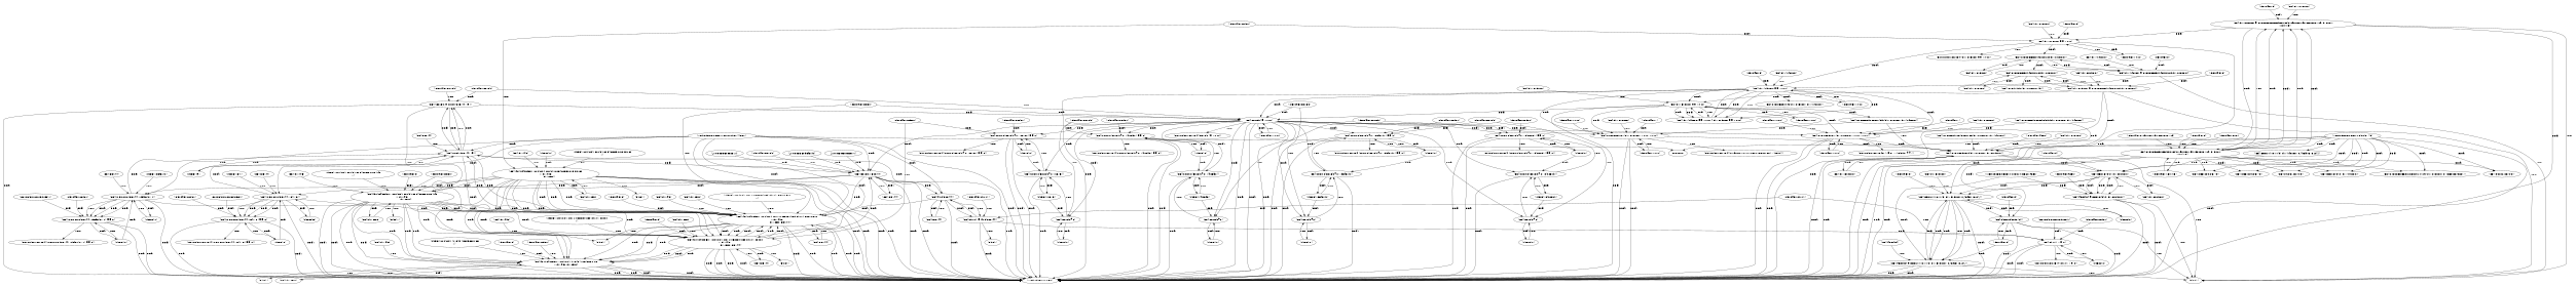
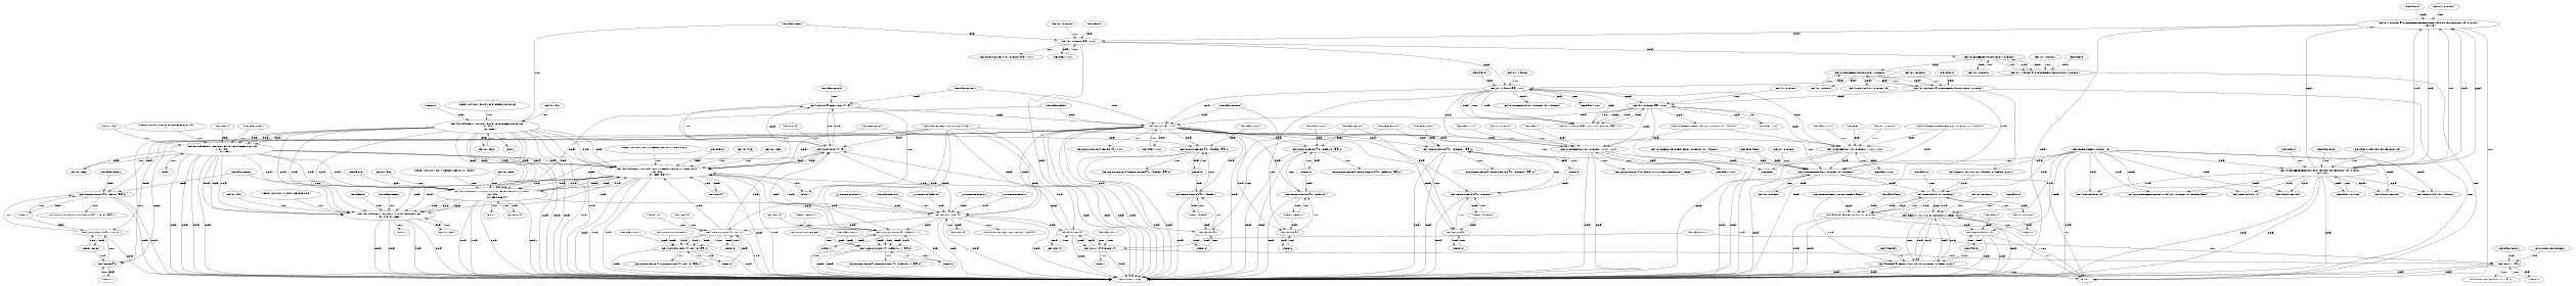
  digraph {
    fontname="DejaVu Sans"
    node [fontname="DejaVu Sans"]
    edge [fontname="DejaVu Sans"]
    n1 [label="(Call,*equals = strchr(argv[i], '='))"]
    n2 [label="(Call,strchr(argv[i], '='))"]
    n3 [label="(Call,equals != NULL)"]
    n4 [label="(Block,)"]
    n5 [label="(MethodReturn,RET)"]
    n6 [label="(Call,equals - argv[i])"]
    n7 [label="(Call,fprintf(stderr, \"%s(%s): %s: unrecognized chunk option\n\", d->file,\n               d->test, argv[i]))"]
    n8 [label="(Call,fprintf(stderr, \"%s(%s): %s: unrecognized chunk argument\n\", d->file,\n         d->test, argv[i]))"]
-   n9 [label="(Literal,'=')"]
    n10 [label="(Call,strcmp(equals+1, \"default\") == 0)"]
    n11 [label="(Call,strcmp(equals+1, \"default\"))"]
    n12 [label="(Call,equals+1)"]
    n13 [label="(Call,strcmp(equals+1, \"discard\") == 0)"]
    n14 [label="(Call,strcmp(equals+1, \"discard\"))"]
    n15 [label="(Call,equals+1)"]
    n16 [label="(Call,strcmp(equals+1, \"if-safe\") == 0)"]
    n17 [label="(Call,strcmp(equals+1, \"if-safe\"))"]
    n18 [label="(Call,equals+1)"]
    n19 [label="(Call,strcmp(equals+1, \"save\") == 0)"]
    n20 [label="(Call,strcmp(equals+1, \"save\"))"]
    n21 [label="(Call,equals+1)"]
    n22 [label="(Call,png_read_row(d->png_ptr, NULL, NULL))"]
    n23 [label="(Call,png_read_row(d->png_ptr, NULL, NULL))"]
    n24 [label="(ControlStructure,if (equals != NULL))"]
    n25 [label="(Identifier,NULL)"]
    n26 [label="(Call,memcmp(argv[i], \"all\", 3))"]
    n27 [label="(Call,find(argv[i]))"]
    n28 [label="(Call,memcmp(argv[i], \"default\", 7))"]
    n29 [label="(Call,argv[i])"]
+   n30 [label="(ControlStructure,switch (equals - argv[i]))"]
    n31 [label="(Call,fprintf(stderr, \"%s(%s): invalid interlace type\n\", d->file, d->test))"]
    n32 [label="(Call,argv[i])"]
    n33 [label="(Block,)"]
    n34 [label="(Call,argv[i])"]
    n35 [label="(Call,memcmp(argv[i], \"all\", 3) == 0)"]
    n36 [label="(Literal,3)"]
    n37 [label="(Literal,0)"]
    n38 [label="(ControlStructure,if (memcmp(argv[i], \"all\", 3) == 0))"]
    n39 [label="(Call,chunk = find(argv[i]))"]
    n40 [label="(Call,argv[i])"]
    n41 [label="(Call,memcmp(argv[i], \"default\", 7) == 0)"]
    n42 [label="(Literal,7)"]
    n43 [label="(ControlStructure,if (strcmp(equals+1, \"default\") == 0))"]
    n44 [label="(Literal,0)"]
    n45 [label="(Literal,\"default\")"]
    n46 [label="(Literal,1)"]
    n47 [label="(ControlStructure,if (strcmp(equals+1, \"discard\") == 0))"]
    n48 [label="(Literal,0)"]
    n49 [label="(Literal,\"discard\")"]
    n50 [label="(Literal,1)"]
    n51 [label="(Literal,0)"]
    n52 [label="(ControlStructure,if (strcmp(equals+1, \"if-safe\") == 0))"]
    n53 [label="(Literal,\"if-safe\")"]
    n54 [label="(Literal,1)"]
    n55 [label="(Literal,0)"]
    n56 [label="(ControlStructure,if (strcmp(equals+1, \"save\") == 0))"]
    n57 [label="(Literal,\"save\")"]
    n58 [label="(Literal,1)"]
    n59 [label="(Call,png_read_end(d->png_ptr, d->end_ptr))"]
    n60 [label="(Identifier,NULL)"]
    n61 [label="(ControlStructure,if (PNG_ROW_IN_INTERLACE_PASS(y, ipass)))"]
    n62 [label="(Identifier,NULL)"]
-   n63 [label="(ControlStructure,for (y=0; y<height; ++y))"]
    n64 [label="(Call,d->end_ptr == NULL)"]
    n65 [label="(Identifier,NULL)"]
    n66 [label="(Call,d->info_ptr == NULL || d->end_ptr == NULL)"]
    n67 [label="(Call,png_get_image_width(d->png_ptr, d->info_ptr))"]
    n68 [label="(Block,)"]
    n69 [label="(Call,get_valid(d, d->end_ptr))"]
    n70 [label="(Call,d->end_ptr)"]
    n71 [label="(Call,d->info_ptr == NULL)"]
    n72 [label="(Call,d->end_ptr = png_create_info_struct(d->png_ptr))"]
    n73 [label="(Call,png_create_info_struct(d->png_ptr))"]
    n74 [label="(Call,d->png_ptr)"]
    n75 [label="(Call,png_init_io(d->png_ptr, fp))"]
    n76 [label="(Call,png_create_info_struct(d->png_ptr))"]
    n77 [label="(Call,d->info_ptr = png_create_info_struct(d->png_ptr))"]
    n78 [label="(Call,d->png_ptr)"]
    n79 [label="(Call,d->png_ptr == NULL)"]
    n80 [label="(ControlStructure,if (d->png_ptr == NULL))"]
    n81 [label="(Identifier,NULL)"]
    n82 [label="(Call,png_read_info(d->png_ptr, d->info_ptr))"]
    n83 [label="(Identifier,NULL)"]
    n84 [label="(Call,d->png_ptr = png_create_read_struct(PNG_LIBPNG_VER_STRING, d, error,\n      warning))"]
    n85 [label="(Call,png_create_read_struct(PNG_LIBPNG_VER_STRING, d, error,\n      warning))"]
    n86 [label="(Call,clean_display(d))"]
    n87 [label="(Call,display_exit(d))"]
    n88 [label="(Call,display_exit(d))"]
    n89 [label="(Call,get_valid(d, d->info_ptr))"]
    n90 [label="(Identifier,warning)"]
    n91 [label="(Call,png_set_read_user_chunk_fn(d->png_ptr, d, read_callback))"]
    n92 [label="(Call,clean_display(d))"]
    n93 [label="(MethodParameterIn,display *d)"]
    n94 [label="(Call,get_unknown(d, d->end_ptr, 1/*after IDAT*/))"]
    n95 [label="(Call,clean_display(d))"]
    n96 [label="(Call,get_unknown(d, d->info_ptr, 0/*before IDAT*/))"]
    1000122
    n98 [label="(Call,flags[2] = get_valid(d, d->end_ptr))"]
    n99 [label="(Call,d->end_ptr)"]
    n100 [label="(Call,flags[3] = get_unknown(d, d->end_ptr, 1/*after IDAT*/))"]
    n101 [label="(Literal,1)"]
    n102 [label="(Identifier,d)"]
    n103 [label="(Call,d->test)"]
    n104 [label="(Block,)"]
    n105 [label="(Call,fprintf(stderr, \"%s(%s): could not allocate png struct\n\", d->file,\n         d->test))"]
    n106 [label="(Call,fprintf(stderr, \"%s(%s): could not allocate png info\n\", d->file,\n         d->test))"]
    n107 [label="(Call,d->test)"]
    n108 [label="(Block,)"]
    n109 [label="(Call,d->test)"]
    n110 [label="(Block,)"]
    n111 [label="(Call,chunk >= 0)"]
    n112 [label="(Block,)"]
    n113 [label="(MethodParameterIn,const char **argv)"]
    n114 [label="(Literal,0)"]
    n115 [label="(ControlStructure,if (memcmp(argv[i], \"default\", 7) == 0))"]
    n116 [label="(ControlStructure,if (chunk >= 0))"]
    n117 [label="(Literal,0)"]
    n118 [label="(Call,d->test)"]
    n119 [label="(Identifier,d)"]
    n120 [label="(Identifier,equals)"]
    n121 [label="(Call,argv[i])"]
    n122 [label="(Identifier,error)"]
    n123 [label="(Call,flags[3])"]
    n124 [label="(Identifier,option)"]
    n125 [label="(Literal,\"%s(%s): %s: unrecognized chunk argument\n\")"]
    n126 [label="(Identifier,d)"]
    n127 [label="(Call,png_get_interlace_type(d->png_ptr, d->info_ptr))"]
    n128 [label="(Identifier,NULL)"]
    n129 [label="(Call,d->info_ptr)"]
    n130 [label="(Identifier,PNG_LIBPNG_VER_STRING)"]
    n131 [label="(MethodParameterIn,png_uint_32p flags)"]
    n132 [label="(Identifier,flags)"]
    n133 [label="(Identifier,d)"]
    n134 [label="(Identifier,d)"]
    n135 [label="(Call,d->info_ptr)"]
    n136 [label="(Identifier,equals)"]
    n137 [label="(Literal,\"%s(%s): could not allocate png struct\n\")"]
    n138 [label="(Identifier,d)"]
    n139 [label="(Identifier,equals)"]
    n140 [label="(Call,d->file)"]
    n141 [label="(Identifier,stderr)"]
    n142 [label="(Identifier,d)"]
    n143 [label="(Call,d->file)"]
    n144 [label="(Call,d->png_ptr)"]
    n145 [label="(Literal,\"%s(%s): %s: unrecognized chunk option\n\")"]
    n146 [label="(Identifier,d)"]
    n147 [label="(Call,d->end_ptr)"]
    n148 [label="(Identifier,d)"]
    n149 [label="(Identifier,option)"]
    n150 [label="(Call,d->file)"]
    n151 [label="(Identifier,equals)"]
    n152 [label="(Identifier,option)"]
    n153 [label="(Identifier,equals)"]
    n154 [label="(ControlStructure,break;)"]
    n155 [label="(Literal,\"%s(%s): invalid interlace type\n\")"]
    n156 [label="(Literal,1)"]
    n157 [label="(JumpTarget,default:)"]
    n158 [label="(Identifier,d)"]
    n159 [label="(Identifier,d)"]
    n160 [label="(Literal,\"default\")"]
    n161 [label="(Identifier,y)"]
    n162 [label="(Identifier,chunk)"]
    n163 [label="(ControlStructure,break;)"]
    n164 [label="(Call,d->png_ptr)"]
    n165 [label="(Identifier,chunk)"]
    n166 [label="(Call,d->file)"]
    n167 [label="(Identifier,y)"]
+   n168 [label="(JumpTarget,case 3:)"]
    n169 [label="(Identifier,NULL)"]
    n170 [label="(JumpTarget,case 7:)"]
    n171 [label="(Call,d->end_ptr)"]
    n172 [label="(JumpTarget,case 4:)"]
    n173 [label="(Identifier,option)"]
    n174 [label="(Identifier,stderr)"]
    n175 [label="(Identifier,stderr)"]
    n176 [label="(Identifier,stderr)"]
    n177 [label="(Identifier,option)"]
    n178 [label="(Identifier,d)"]
    n179 [label="(Call,argv[i])"]
    n180 [label="(Call,d->png_ptr)"]
    n181 [label="(Call,d->test)"]
    n182 [label="(ControlStructure,break;)"]
    n183 [label="(Call,argv[i])"]
    n184 [label="(Identifier,option)"]
    n185 [label="(Literal,\"%s(%s): could not allocate png info\n\")"]
    n186 [label="(Call,png_get_image_height(d->png_ptr, d->info_ptr))"]
    n187 [label="(Identifier,equals)"]
    n188 [label="(Literal,\"all\")"]
    n189 [label="(Identifier,d)"]
    n190 [label="(Identifier,flags)"]
    n191 [label="(Identifier,equals)"]
    n192 [label="(Identifier,stderr)"]
    n193 [label="(Call,d->png_ptr)"]
    n194 [label="(Identifier,d)"]
    n195 [label="(Call,d->file)"]
    n196 [label="(Call,d->end_ptr)"]
    n197 [label="(Call,d->png_ptr)"]
    n198 [label="(Identifier,option)"]
    n1 -> n2 [label="CFG: "]
    n1 -> n3 [label="DDG: "]
    n1 -> n4 [label="AST: "]
    n1 -> n5 [label="DDG: "]
    n2 -> n1 [label="AST: "]
    n2 -> n1 [label="DDG: "]
    n2 -> n1 [label="DDG: "]
    n2 -> n6 [label="DDG: "]
    n2 -> n7 [label="DDG: "]
    n2 -> n8 [label="DDG: "]
-   n2 -> n9 [label="CFG: "]
    n3 -> n5 [label="DDG: "]
    n3 -> n5 [label="DDG: "]
    n3 -> n5 [label="DDG: "]
    n3 -> n6 [label="DDG: "]
    n3 -> n10 [label="DDG: "]
    n3 -> n11 [label="DDG: "]
    n3 -> n12 [label="DDG: "]
    n3 -> n13 [label="DDG: "]
    n3 -> n14 [label="DDG: "]
    n3 -> n15 [label="DDG: "]
    n3 -> n16 [label="DDG: "]
    n3 -> n17 [label="DDG: "]
    n3 -> n18 [label="DDG: "]
    n3 -> n19 [label="DDG: "]
    n3 -> n20 [label="DDG: "]
    n3 -> n21 [label="DDG: "]
    n3 -> n22 [label="DDG: "]
    n3 -> n23 [label="DDG: "]
    n3 -> n24 [label="AST: "]
    n3 -> n25 [label="CFG: "]
    n6 -> n5 [label="DDG: "]
    n6 -> n5 [label="DDG: "]
    n6 -> n5 [label="DDG: "]
    n6 -> n8 [label="DDG: "]
    n6 -> n26 [label="DDG: "]
    n6 -> n27 [label="DDG: "]
    n6 -> n28 [label="DDG: "]
    n6 -> n29 [label="CFG: "]
+   n6 -> n30 [label="AST: "]
    n7 -> n5 [label="DDG: "]
    n7 -> n5 [label="DDG: "]
    n7 -> n5 [label="DDG: "]
    n7 -> n5 [label="DDG: "]
    n7 -> n6 [label="DDG: "]
    n7 -> n8 [label="DDG: "]
    n7 -> n8 [label="DDG: "]
    n7 -> n8 [label="DDG: "]
    n7 -> n31 [label="DDG: "]
    n7 -> n31 [label="DDG: "]
    n7 -> n31 [label="DDG: "]
    n7 -> n32 [label="CFG: "]
    n7 -> n33 [label="AST: "]
    n8 -> n2 [label="DDG: "]
    n8 -> n4 [label="AST: "]
    n8 -> n5 [label="DDG: "]
    n8 -> n5 [label="DDG: "]
    n8 -> n5 [label="DDG: "]
    n8 -> n5 [label="DDG: "]
    n8 -> n5 [label="DDG: "]
    n8 -> n7 [label="DDG: "]
    n8 -> n7 [label="DDG: "]
    n8 -> n7 [label="DDG: "]
    n8 -> n31 [label="DDG: "]
    n8 -> n31 [label="DDG: "]
    n8 -> n31 [label="DDG: "]
    n8 -> n34 [label="CFG: "]
-   n9 -> n2 [label="AST: "]
    n10 -> n5 [label="DDG: "]
    n10 -> n5 [label="DDG: "]
    n10 -> n43 [label="AST: "]
    n10 -> n44 [label="CFG: "]
    n11 -> n5 [label="DDG: "]
    n11 -> n10 [label="AST: "]
    n11 -> n45 [label="CFG: "]
    n12 -> n11 [label="AST: "]
    n12 -> n46 [label="CFG: "]
    n13 -> n5 [label="DDG: "]
    n13 -> n5 [label="DDG: "]
    n13 -> n47 [label="AST: "]
    n13 -> n48 [label="CFG: "]
    n14 -> n5 [label="DDG: "]
    n14 -> n13 [label="AST: "]
    n14 -> n49 [label="CFG: "]
    n15 -> n14 [label="AST: "]
    n15 -> n50 [label="CFG: "]
    n16 -> n5 [label="DDG: "]
    n16 -> n5 [label="DDG: "]
    n16 -> n51 [label="CFG: "]
    n16 -> n52 [label="AST: "]
    n17 -> n5 [label="DDG: "]
    n17 -> n16 [label="AST: "]
    n17 -> n53 [label="CFG: "]
    n18 -> n17 [label="AST: "]
    n18 -> n54 [label="CFG: "]
    n19 -> n5 [label="DDG: "]
    n19 -> n5 [label="DDG: "]
    n19 -> n55 [label="CFG: "]
    n19 -> n56 [label="AST: "]
    n20 -> n5 [label="DDG: "]
    n20 -> n19 [label="AST: "]
    n20 -> n57 [label="CFG: "]
    n21 -> n20 [label="AST: "]
    n21 -> n58 [label="CFG: "]
    n22 -> n5 [label="DDG: "]
    n22 -> n5 [label="DDG: "]
    n22 -> n59 [label="DDG: "]
    n22 -> n60 [label="CFG: "]
    n22 -> n61 [label="AST: "]
    n23 -> n5 [label="DDG: "]
    n23 -> n5 [label="DDG: "]
    n23 -> n59 [label="DDG: "]
    n23 -> n62 [label="CFG: "]
-   n23 -> n63 [label="AST: "]
    n25 -> n3 [label="AST: "]
    n26 -> n2 [label="DDG: "]
    n26 -> n5 [label="DDG: "]
    n26 -> n8 [label="DDG: "]
    n26 -> n35 [label="AST: "]
    n26 -> n35 [label="DDG: "]
    n26 -> n35 [label="DDG: "]
    n26 -> n35 [label="DDG: "]
    n26 -> n36 [label="CFG: "]
    n27 -> n2 [label="DDG: "]
    n27 -> n5 [label="DDG: "]
    n27 -> n8 [label="DDG: "]
    n27 -> n39 [label="AST: "]
    n27 -> n39 [label="DDG: "]
    n27 -> n40 [label="CFG: "]
    n28 -> n2 [label="DDG: "]
    n28 -> n5 [label="DDG: "]
    n28 -> n8 [label="DDG: "]
    n28 -> n41 [label="AST: "]
    n28 -> n41 [label="DDG: "]
    n28 -> n41 [label="DDG: "]
    n28 -> n41 [label="DDG: "]
    n28 -> n42 [label="CFG: "]
    n29 -> n6 [label="AST: "]
    n31 -> n5 [label="DDG: "]
    n31 -> n5 [label="DDG: "]
    n31 -> n5 [label="DDG: "]
    n31 -> n5 [label="DDG: "]
    n31 -> n103 [label="CFG: "]
    n31 -> n104 [label="AST: "]
    n32 -> n7 [label="AST: "]
    n34 -> n8 [label="AST: "]
    n35 -> n5 [label="DDG: "]
    n35 -> n5 [label="DDG: "]
    n35 -> n37 [label="CFG: "]
    n35 -> n38 [label="AST: "]
    n36 -> n26 [label="AST: "]
    n37 -> n26 [label="CFG: "]
    n37 -> n35 [label="AST: "]
    n39 -> n5 [label="DDG: "]
    n39 -> n27 [label="CFG: "]
    n39 -> n111 [label="DDG: "]
    n39 -> n112 [label="AST: "]
    n40 -> n27 [label="AST: "]
    n41 -> n5 [label="DDG: "]
    n41 -> n5 [label="DDG: "]
    n41 -> n114 [label="CFG: "]
    n41 -> n115 [label="AST: "]
    n42 -> n28 [label="AST: "]
    n44 -> n10 [label="AST: "]
    n44 -> n11 [label="CFG: "]
    n45 -> n11 [label="AST: "]
    n45 -> n12 [label="CFG: "]
    n46 -> n12 [label="AST: "]
    n48 -> n13 [label="AST: "]
    n48 -> n14 [label="CFG: "]
    n49 -> n14 [label="AST: "]
    n49 -> n15 [label="CFG: "]
    n50 -> n15 [label="AST: "]
    n51 -> n16 [label="AST: "]
    n51 -> n17 [label="CFG: "]
    n53 -> n17 [label="AST: "]
    n53 -> n18 [label="CFG: "]
    n54 -> n18 [label="AST: "]
    n55 -> n19 [label="AST: "]
    n55 -> n20 [label="CFG: "]
    n57 -> n20 [label="AST: "]
    n57 -> n21 [label="CFG: "]
    n58 -> n21 [label="AST: "]
    n59 -> n5 [label="DDG: "]
    n59 -> n5 [label="DDG: "]
    n59 -> n68 [label="AST: "]
    n59 -> n69 [label="DDG: "]
    n59 -> n70 [label="CFG: "]
    n60 -> n22 [label="AST: "]
    n62 -> n23 [label="AST: "]
    n64 -> n3 [label="DDG: "]
    n64 -> n5 [label="DDG: "]
    n64 -> n22 [label="DDG: "]
    n64 -> n23 [label="DDG: "]
    n64 -> n65 [label="CFG: "]
    n64 -> n66 [label="AST: "]
    n64 -> n66 [label="DDG: "]
    n64 -> n66 [label="DDG: "]
    n64 -> n67 [label="DDG: "]
    n65 -> n64 [label="AST: "]
    n66 -> n64 [label="CFG: "]
    n66 -> n71 [label="CFG: "]
    n67 -> n22 [label="DDG: "]
    n67 -> n59 [label="AST: "]
    n69 -> n94 [label="DDG: "]
    n69 -> n94 [label="DDG: "]
    n69 -> n98 [label="AST: "]
    n69 -> n98 [label="DDG: "]
    n69 -> n98 [label="DDG: "]
    n69 -> n99 [label="CFG: "]
    n70 -> n59 [label="AST: "]
    n71 -> n3 [label="DDG: "]
    n71 -> n5 [label="DDG: "]
    n71 -> n22 [label="DDG: "]
    n71 -> n23 [label="DDG: "]
    n71 -> n64 [label="DDG: "]
    n71 -> n66 [label="AST: "]
    n71 -> n66 [label="DDG: "]
    n71 -> n66 [label="DDG: "]
    n71 -> n82 [label="DDG: "]
    n71 -> n83 [label="CFG: "]
    n72 -> n5 [label="DDG: "]
    n72 -> n59 [label="DDG: "]
    n72 -> n64 [label="DDG: "]
    n72 -> n68 [label="AST: "]
    n72 -> n73 [label="CFG: "]
    n73 -> n72 [label="AST: "]
    n73 -> n72 [label="DDG: "]
    n73 -> n74 [label="CFG: "]
    n73 -> n75 [label="DDG: "]
    n74 -> n73 [label="AST: "]
    n76 -> n73 [label="DDG: "]
    n76 -> n77 [label="AST: "]
    n76 -> n77 [label="DDG: "]
    n76 -> n78 [label="CFG: "]
    n77 -> n68 [label="AST: "]
    n77 -> n71 [label="DDG: "]
    n77 -> n76 [label="CFG: "]
    n78 -> n76 [label="AST: "]
    n79 -> n5 [label="DDG: "]
    n79 -> n71 [label="DDG: "]
    n79 -> n76 [label="DDG: "]
    n79 -> n80 [label="AST: "]
    n79 -> n81 [label="CFG: "]
    n81 -> n79 [label="AST: "]
    n83 -> n71 [label="AST: "]
    n84 -> n5 [label="DDG: "]
    n84 -> n68 [label="AST: "]
    n84 -> n79 [label="DDG: "]
    n84 -> n85 [label="CFG: "]
    n85 -> n5 [label="DDG: "]
    n85 -> n5 [label="DDG: "]
    n85 -> n5 [label="DDG: "]
    n85 -> n84 [label="AST: "]
    n85 -> n84 [label="DDG: "]
    n85 -> n84 [label="DDG: "]
    n85 -> n84 [label="DDG: "]
    n85 -> n84 [label="DDG: "]
    n85 -> n86 [label="DDG: "]
    n85 -> n87 [label="DDG: "]
    n85 -> n88 [label="DDG: "]
    n85 -> n89 [label="DDG: "]
    n85 -> n90 [label="CFG: "]
    n85 -> n91 [label="DDG: "]
    n85 -> n92 [label="DDG: "]
    n90 -> n85 [label="AST: "]
    n93 -> n5 [label="DDG: "]
    n93 -> n69 [label="DDG: "]
    n93 -> n85 [label="DDG: "]
    n93 -> n86 [label="DDG: "]
    n93 -> n87 [label="DDG: "]
    n93 -> n88 [label="DDG: "]
    n93 -> n89 [label="DDG: "]
    n93 -> n91 [label="DDG: "]
    n93 -> n92 [label="DDG: "]
    n93 -> n94 [label="DDG: "]
    n93 -> n95 [label="DDG: "]
    n93 -> n96 [label="DDG: "]
    n93 -> 1000122 [label="AST: "]
    n94 -> n5 [label="DDG: "]
    n94 -> n95 [label="DDG: "]
    n94 -> n100 [label="AST: "]
    n94 -> n100 [label="DDG: "]
    n94 -> n100 [label="DDG: "]
    n94 -> n100 [label="DDG: "]
    n94 -> n101 [label="CFG: "]
    n95 -> n5 [label="DDG: "]
    n95 -> n5 [label="DDG: "]
    n95 -> n68 [label="AST: "]
    n95 -> n102 [label="CFG: "]
    n96 -> n69 [label="DDG: "]
    n98 -> n5 [label="DDG: "]
    n98 -> n5 [label="DDG: "]
    n98 -> n68 [label="AST: "]
    n98 -> n69 [label="CFG: "]
    n99 -> n69 [label="AST: "]
    n100 -> n5 [label="DDG: "]
    n100 -> n5 [label="DDG: "]
    n100 -> n68 [label="AST: "]
    n100 -> n94 [label="CFG: "]
    n101 -> n94 [label="AST: "]
    n102 -> n95 [label="AST: "]
    n102 -> n100 [label="CFG: "]
    n103 -> n31 [label="AST: "]
    n105 -> n5 [label="DDG: "]
    n105 -> n5 [label="DDG: "]
    n105 -> n5 [label="DDG: "]
    n105 -> n5 [label="DDG: "]
    n105 -> n7 [label="DDG: "]
    n105 -> n7 [label="DDG: "]
    n105 -> n7 [label="DDG: "]
    n105 -> n8 [label="DDG: "]
    n105 -> n8 [label="DDG: "]
    n105 -> n8 [label="DDG: "]
    n105 -> n31 [label="DDG: "]
    n105 -> n31 [label="DDG: "]
    n105 -> n31 [label="DDG: "]
    n105 -> n106 [label="DDG: "]
    n105 -> n106 [label="DDG: "]
    n105 -> n106 [label="DDG: "]
    n105 -> n107 [label="CFG: "]
    n105 -> n108 [label="AST: "]
    n106 -> n5 [label="DDG: "]
    n106 -> n5 [label="DDG: "]
    n106 -> n5 [label="DDG: "]
    n106 -> n5 [label="DDG: "]
    n106 -> n7 [label="DDG: "]
    n106 -> n7 [label="DDG: "]
    n106 -> n7 [label="DDG: "]
    n106 -> n8 [label="DDG: "]
    n106 -> n8 [label="DDG: "]
    n106 -> n8 [label="DDG: "]
    n106 -> n31 [label="DDG: "]
    n106 -> n31 [label="DDG: "]
    n106 -> n31 [label="DDG: "]
    n106 -> n109 [label="CFG: "]
    n106 -> n110 [label="AST: "]
    n107 -> n105 [label="AST: "]
    n109 -> n106 [label="AST: "]
    n111 -> n5 [label="DDG: "]
    n111 -> n5 [label="DDG: "]
    n111 -> n116 [label="AST: "]
    n111 -> n117 [label="CFG: "]
    n113 -> n2 [label="DDG: "]
    n113 -> n5 [label="DDG: "]
    n113 -> n6 [label="DDG: "]
    n113 -> n7 [label="DDG: "]
    n113 -> n8 [label="DDG: "]
    n113 -> n26 [label="DDG: "]
    n113 -> n27 [label="DDG: "]
    n113 -> n28 [label="DDG: "]
    n113 -> 1000122 [label="AST: "]
    n114 -> n28 [label="CFG: "]
    n114 -> n41 [label="AST: "]
    n117 -> n111 [label="AST: "]
    n118 -> n8 [label="AST: "]
    n119 -> n77 [label="CFG: "]
    n120 -> n10 [label="CFG: "]
    n120 -> n15 [label="AST: "]
    n121 -> n28 [label="AST: "]
    n122 -> n85 [label="AST: "]
    n123 -> n100 [label="AST: "]
    n124 -> n16 [label="CFG: "]
    n125 -> n8 [label="AST: "]
    n126 -> n79 [label="CFG: "]
    n127 -> n59 [label="DDG: "]
    n128 -> n23 [label="AST: "]
    n129 -> n71 [label="AST: "]
    n130 -> n85 [label="AST: "]
    n131 -> n98 [label="DDG: "]
    n131 -> n100 [label="DDG: "]
    n132 -> n98 [label="CFG: "]
    n133 -> n7 [label="CFG: "]
    n134 -> n95 [label="CFG: "]
    n135 -> n77 [label="AST: "]
    n136 -> n1 [label="CFG: "]
    n136 -> n3 [label="AST: "]
    n137 -> n105 [label="AST: "]
    n138 -> n106 [label="CFG: "]
    n139 -> n16 [label="CFG: "]
    n139 -> n21 [label="AST: "]
    n140 -> n31 [label="AST: "]
    n141 -> n106 [label="AST: "]
    n142 -> n84 [label="CFG: "]
    n143 -> n7 [label="AST: "]
    n144 -> n79 [label="AST: "]
    n145 -> n7 [label="AST: "]
    n146 -> n69 [label="AST: "]
    n147 -> n64 [label="AST: "]
    n148 -> n8 [label="CFG: "]
    n149 -> n111 [label="CFG: "]
    n150 -> n105 [label="AST: "]
    n151 -> n1 [label="AST: "]
    n152 -> n35 [label="CFG: "]
    n153 -> n13 [label="CFG: "]
    n153 -> n18 [label="AST: "]
    n154 -> n35 [label="CFG: "]
    n155 -> n31 [label="AST: "]
    n156 -> n105 [label="CFG: "]
    n157 -> n6 [label="CFG: "]
    n158 -> n31 [label="CFG: "]
    n159 -> n85 [label="AST: "]
    n160 -> n28 [label="AST: "]
    n161 -> n22 [label="CFG: "]
    n162 -> n39 [label="AST: "]
    n163 -> n111 [label="CFG: "]
    n164 -> n84 [label="AST: "]
    n165 -> n39 [label="CFG: "]
    n165 -> n111 [label="AST: "]
    n166 -> n106 [label="AST: "]
    n167 -> n23 [label="CFG: "]
+   n168 -> n6 [label="CFG: "]
    n169 -> n22 [label="AST: "]
    n170 -> n6 [label="CFG: "]
    n171 -> n94 [label="AST: "]
    n172 -> n6 [label="CFG: "]
    n173 -> n13 [label="CFG: "]
    n174 -> n79 [label="CFG: "]
    n174 -> n105 [label="AST: "]
    n175 -> n31 [label="AST: "]
    n176 -> n7 [label="AST: "]
    n176 -> n19 [label="CFG: "]
    n177 -> n41 [label="CFG: "]
    n178 -> n72 [label="CFG: "]
    n179 -> n2 [label="AST: "]
    n180 -> n23 [label="AST: "]
    n181 -> n7 [label="AST: "]
    n182 -> n41 [label="CFG: "]
    n183 -> n26 [label="AST: "]
    n184 -> n10 [label="CFG: "]
    n185 -> n106 [label="AST: "]
    n186 -> n23 [label="DDG: "]
    n186 -> n59 [label="DDG: "]
    n187 -> n6 [label="AST: "]
    n188 -> n26 [label="AST: "]
    n189 -> n71 [label="CFG: "]
    n190 -> n59 [label="CFG: "]
    n191 -> n3 [label="CFG: "]
    n191 -> n12 [label="AST: "]
    n192 -> n3 [label="CFG: "]
    n192 -> n8 [label="AST: "]
    n193 -> n22 [label="AST: "]
    n194 -> n94 [label="AST: "]
    n195 -> n8 [label="AST: "]
    n196 -> n72 [label="AST: "]
    n197 -> n59 [label="AST: "]
    n198 -> n19 [label="CFG: "]
  }
